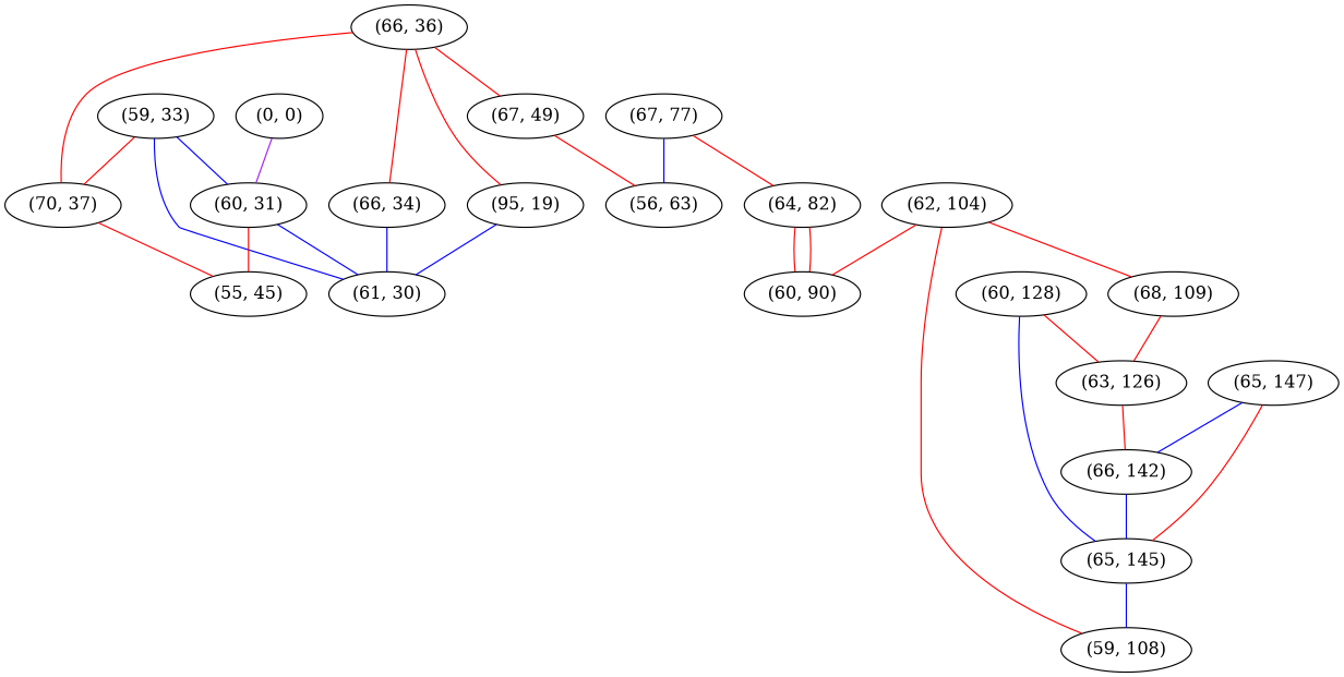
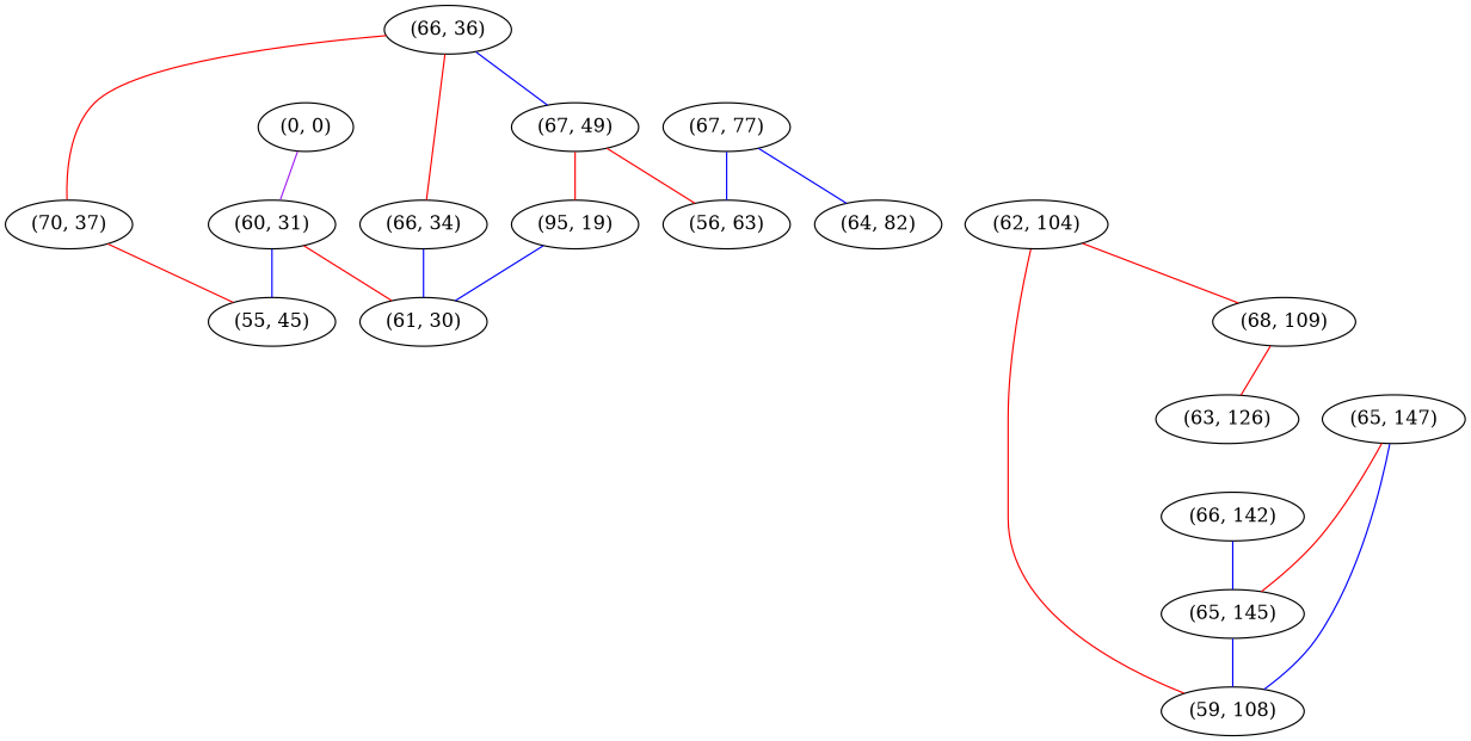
  graph {
    fontname="DejaVu Serif"
    node [fontname="DejaVu Serif"]
    edge [color=red fontname="DejaVu Serif" weight=1]
    n1 [label="(70, 37)"]
-   "(59, 33)"
    "(60, 31)"
    "(61, 30)"
    "(55, 45)"
    "(62, 104)"
    "(68, 109)"
    "(59, 108)"
-   "(60, 90)"
    "(63, 126)"
    "(66, 142)"
    "(65, 147)"
    "(65, 145)"
-   "(60, 128)"
    "(66, 36)"
    "(67, 49)"
    "(66, 34)"
    "(95, 19)"
    "(56, 63)"
    "(0, 0)"
    "(67, 77)"
    "(64, 82)"
    n1 -- "(55, 45)"
-   "(59, 33)" -- n1
-   "(59, 33)" -- "(60, 31)" [color=blue weight=3]
-   "(59, 33)" -- "(61, 30)" [color=blue weight=3]
-   "(60, 31)" -- "(61, 30)" [color=blue]
-   "(60, 31)" -- "(55, 45)" [weight=3]
+   "(60, 31)" -- "(61, 30)"
+   "(60, 31)" -- "(55, 45)" [color=blue weight=3]
    "(62, 104)" -- "(68, 109)"
    "(62, 104)" -- "(59, 108)"
-   "(62, 104)" -- "(60, 90)"
    "(68, 109)" -- "(63, 126)"
-   "(63, 126)" -- "(66, 142)"
    "(66, 142)" -- "(65, 145)" [color=blue weight=3]
-   "(65, 147)" -- "(66, 142)" [color=blue weight=3]
+   "(65, 147)" -- "(59, 108)" [color=blue weight=3]
    "(65, 147)" -- "(65, 145)"
    "(65, 145)" -- "(59, 108)" [color=blue weight=3]
-   "(60, 128)" -- "(63, 126)"
-   "(60, 128)" -- "(65, 145)" [color=blue weight=3]
    "(66, 36)" -- n1
-   "(66, 36)" -- "(67, 49)"
+   "(66, 36)" -- "(67, 49)" [color=blue]
    "(66, 36)" -- "(66, 34)"
-   "(66, 36)" -- "(95, 19)"
+   "(67, 49)" -- "(95, 19)"
    "(67, 49)" -- "(56, 63)"
    "(66, 34)" -- "(61, 30)" [color=blue weight=3]
    "(95, 19)" -- "(61, 30)" [color=blue weight=3]
    "(0, 0)" -- "(60, 31)" [color=purple weight=4]
    "(67, 77)" -- "(56, 63)" [color=blue weight=3]
-   "(67, 77)" -- "(64, 82)"
-   "(64, 82)" -- "(60, 90)"
-   "(64, 82)" -- "(60, 90)"
+   "(67, 77)" -- "(64, 82)" [color=blue]
  }
